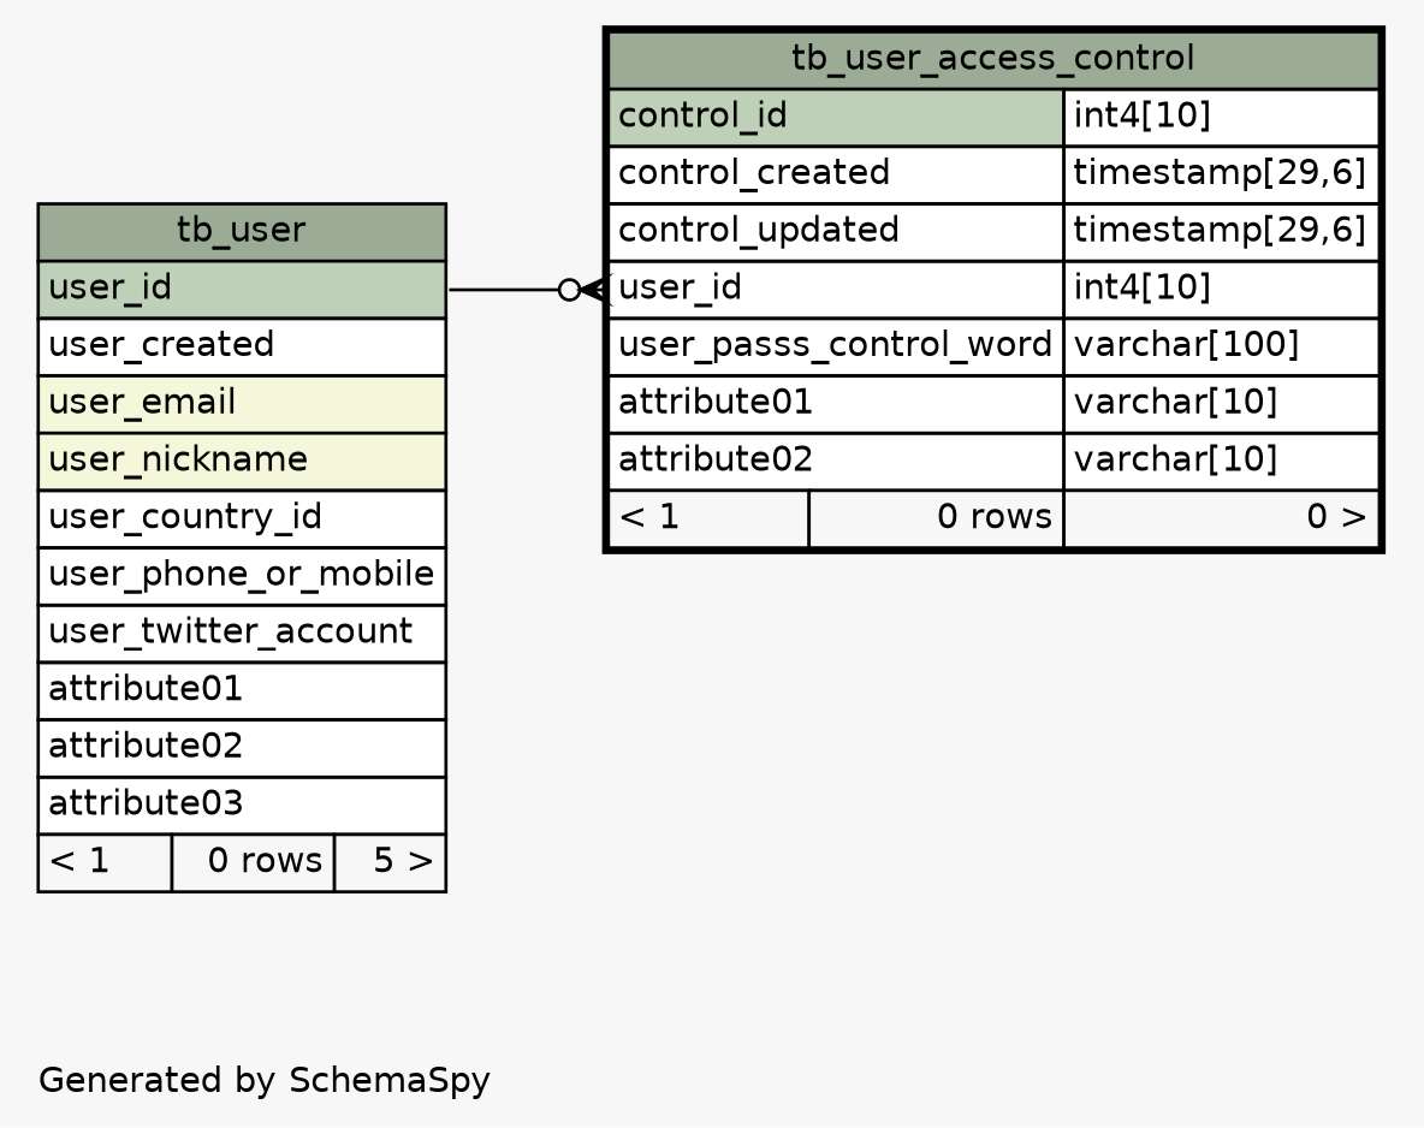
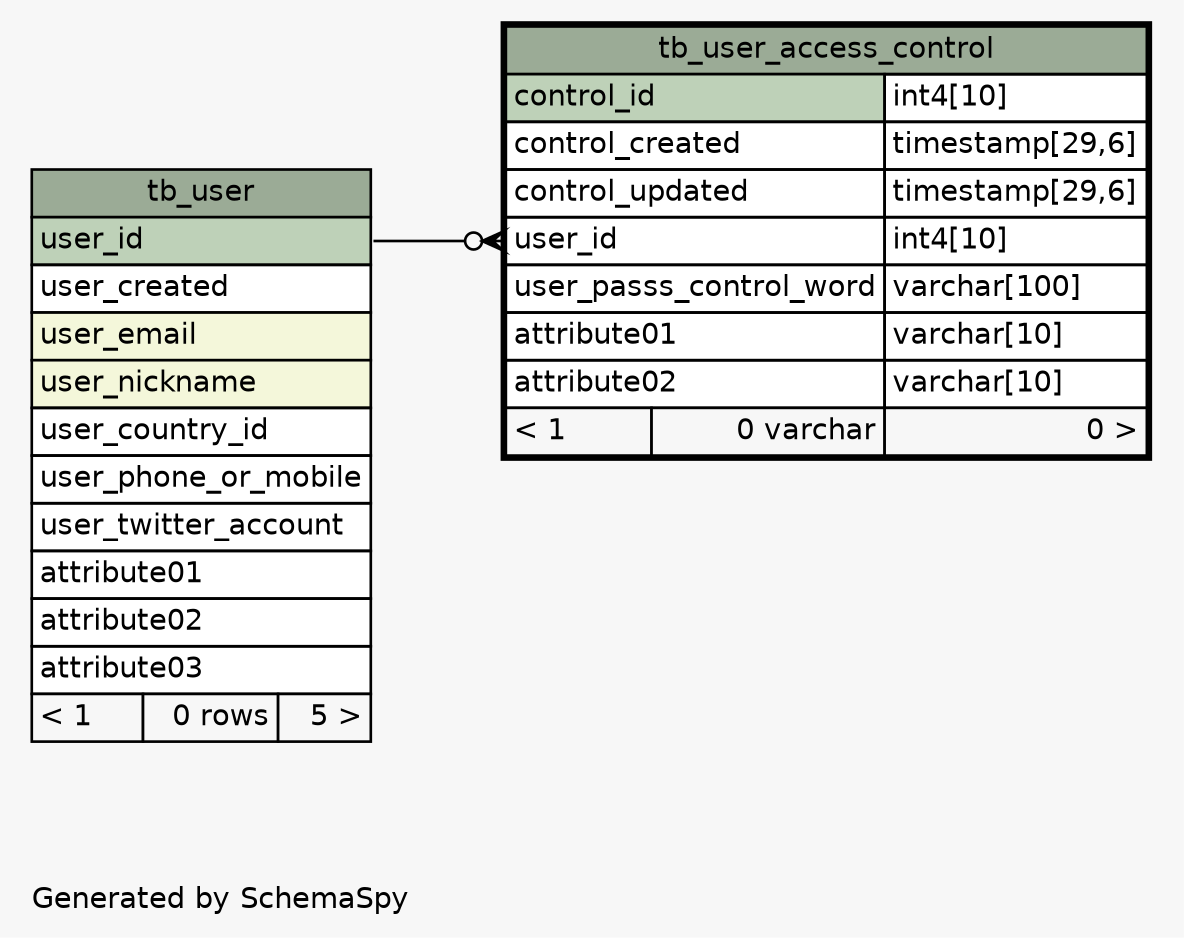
  digraph {
    bgcolor="#f7f7f7"
    fontname=Helvetica
    fontsize=11
    label="\nGenerated by SchemaSpy"
    labeljust=l
    nodesep=0.18
    rankdir=RL
    ranksep=0.46
    node [fontname=Helvetica fontsize=11 shape=plaintext]
-   n1 [label=<     <TABLE BORDER="2" CELLBORDER="1" CELLSPACING="0" BGCOLOR="#ffffff">       <TR><TD COLSPAN="3" BGCOLOR="#9bab96" ALIGN="CENTER">tb_user_access_control</TD></TR>       <TR><TD PORT="control_id" COLSPAN="2" BGCOLOR="#bed1b8" ALIGN="LEFT">control_id</TD><TD PORT="control_id.type" ALIGN="LEFT">int4[10]</TD></TR>       <TR><TD PORT="control_created" COLSPAN="2" ALIGN="LEFT">control_created</TD><TD PORT="control_created.type" ALIGN="LEFT">timestamp[29,6]</TD></TR>       <TR><TD PORT="control_updated" COLSPAN="2" ALIGN="LEFT">control_updated</TD><TD PORT="control_updated.type" ALIGN="LEFT">timestamp[29,6]</TD></TR>       <TR><TD PORT="user_id" COLSPAN="2" ALIGN="LEFT">user_id</TD><TD PORT="user_id.type" ALIGN="LEFT">int4[10]</TD></TR>       <TR><TD PORT="user_passs_control_word" COLSPAN="2" ALIGN="LEFT">user_passs_control_word</TD><TD PORT="user_passs_control_word.type" ALIGN="LEFT">varchar[100]</TD></TR>       <TR><TD PORT="attribute01" COLSPAN="2" ALIGN="LEFT">attribute01</TD><TD PORT="attribute01.type" ALIGN="LEFT">varchar[10]</TD></TR>       <TR><TD PORT="attribute02" COLSPAN="2" ALIGN="LEFT">attribute02</TD><TD PORT="attribute02.type" ALIGN="LEFT">varchar[10]</TD></TR>       <TR><TD ALIGN="LEFT" BGCOLOR="#f7f7f7">&lt; 1</TD><TD ALIGN="RIGHT" BGCOLOR="#f7f7f7">0 rows</TD><TD ALIGN="RIGHT" BGCOLOR="#f7f7f7">0 &gt;</TD></TR>     </TABLE>>]
+   n1 [label=<     <TABLE BORDER="2" CELLBORDER="1" CELLSPACING="0" BGCOLOR="#ffffff">       <TR><TD COLSPAN="3" BGCOLOR="#9bab96" ALIGN="CENTER">tb_user_access_control</TD></TR>       <TR><TD PORT="control_id" COLSPAN="2" BGCOLOR="#bed1b8" ALIGN="LEFT">control_id</TD><TD PORT="control_id.type" ALIGN="LEFT">int4[10]</TD></TR>       <TR><TD PORT="control_created" COLSPAN="2" ALIGN="LEFT">control_created</TD><TD PORT="control_created.type" ALIGN="LEFT">timestamp[29,6]</TD></TR>       <TR><TD PORT="control_updated" COLSPAN="2" ALIGN="LEFT">control_updated</TD><TD PORT="control_updated.type" ALIGN="LEFT">timestamp[29,6]</TD></TR>       <TR><TD PORT="user_id" COLSPAN="2" ALIGN="LEFT">user_id</TD><TD PORT="user_id.type" ALIGN="LEFT">int4[10]</TD></TR>       <TR><TD PORT="user_passs_control_word" COLSPAN="2" ALIGN="LEFT">user_passs_control_word</TD><TD PORT="user_passs_control_word.type" ALIGN="LEFT">varchar[100]</TD></TR>       <TR><TD PORT="attribute01" COLSPAN="2" ALIGN="LEFT">attribute01</TD><TD PORT="attribute01.type" ALIGN="LEFT">varchar[10]</TD></TR>       <TR><TD PORT="attribute02" COLSPAN="2" ALIGN="LEFT">attribute02</TD><TD PORT="attribute02.type" ALIGN="LEFT">varchar[10]</TD></TR>       <TR><TD ALIGN="LEFT" BGCOLOR="#f7f7f7">&lt; 1</TD><TD ALIGN="RIGHT" BGCOLOR="#f7f7f7">0 varchar</TD><TD ALIGN="RIGHT" BGCOLOR="#f7f7f7">0 &gt;</TD></TR>     </TABLE>>]
    n2 [label=<     <TABLE BORDER="0" CELLBORDER="1" CELLSPACING="0" BGCOLOR="#ffffff">       <TR><TD COLSPAN="3" BGCOLOR="#9bab96" ALIGN="CENTER">tb_user</TD></TR>       <TR><TD PORT="user_id" COLSPAN="3" BGCOLOR="#bed1b8" ALIGN="LEFT">user_id</TD></TR>       <TR><TD PORT="user_created" COLSPAN="3" ALIGN="LEFT">user_created</TD></TR>       <TR><TD PORT="user_email" COLSPAN="3" BGCOLOR="#f4f7da" ALIGN="LEFT">user_email</TD></TR>       <TR><TD PORT="user_nickname" COLSPAN="3" BGCOLOR="#f4f7da" ALIGN="LEFT">user_nickname</TD></TR>       <TR><TD PORT="user_country_id" COLSPAN="3" ALIGN="LEFT">user_country_id</TD></TR>       <TR><TD PORT="user_phone_or_mobile" COLSPAN="3" ALIGN="LEFT">user_phone_or_mobile</TD></TR>       <TR><TD PORT="user_twitter_account" COLSPAN="3" ALIGN="LEFT">user_twitter_account</TD></TR>       <TR><TD PORT="attribute01" COLSPAN="3" ALIGN="LEFT">attribute01</TD></TR>       <TR><TD PORT="attribute02" COLSPAN="3" ALIGN="LEFT">attribute02</TD></TR>       <TR><TD PORT="attribute03" COLSPAN="3" ALIGN="LEFT">attribute03</TD></TR>       <TR><TD ALIGN="LEFT" BGCOLOR="#f7f7f7">&lt; 1</TD><TD ALIGN="RIGHT" BGCOLOR="#f7f7f7">0 rows</TD><TD ALIGN="RIGHT" BGCOLOR="#f7f7f7">5 &gt;</TD></TR>     </TABLE>>]
    n1 -> n2 [arrowhead=none arrowsize=0.8 arrowtail=crowodot dir=back headport="user_id:e" tailport="user_id:w"]
  }
